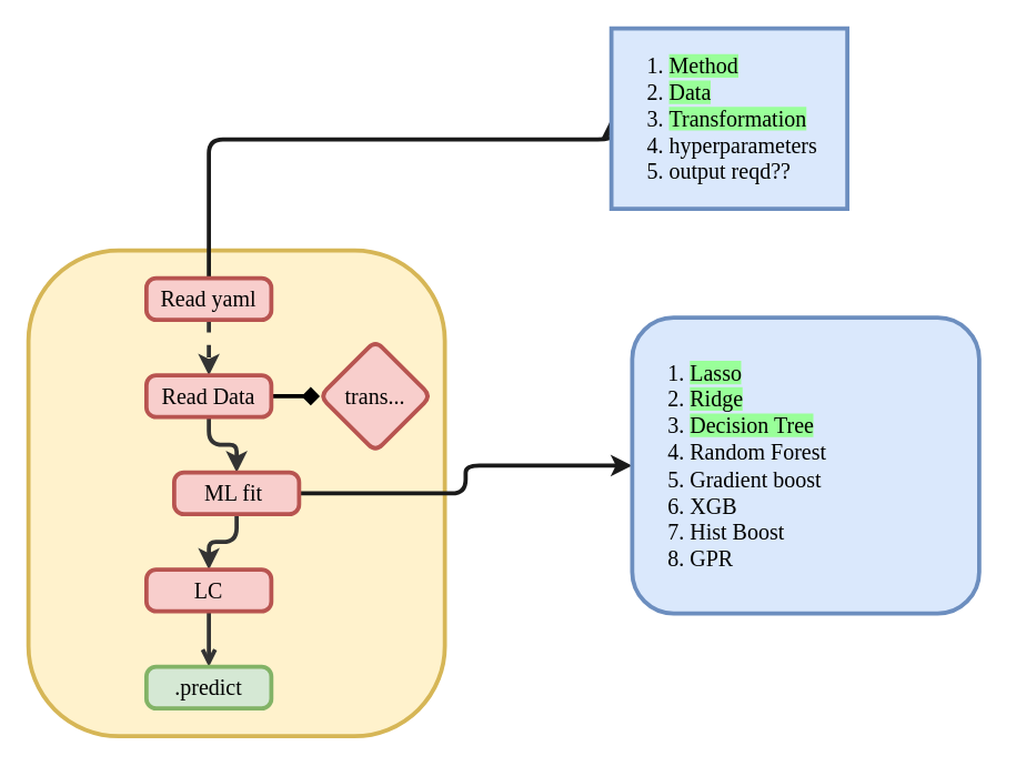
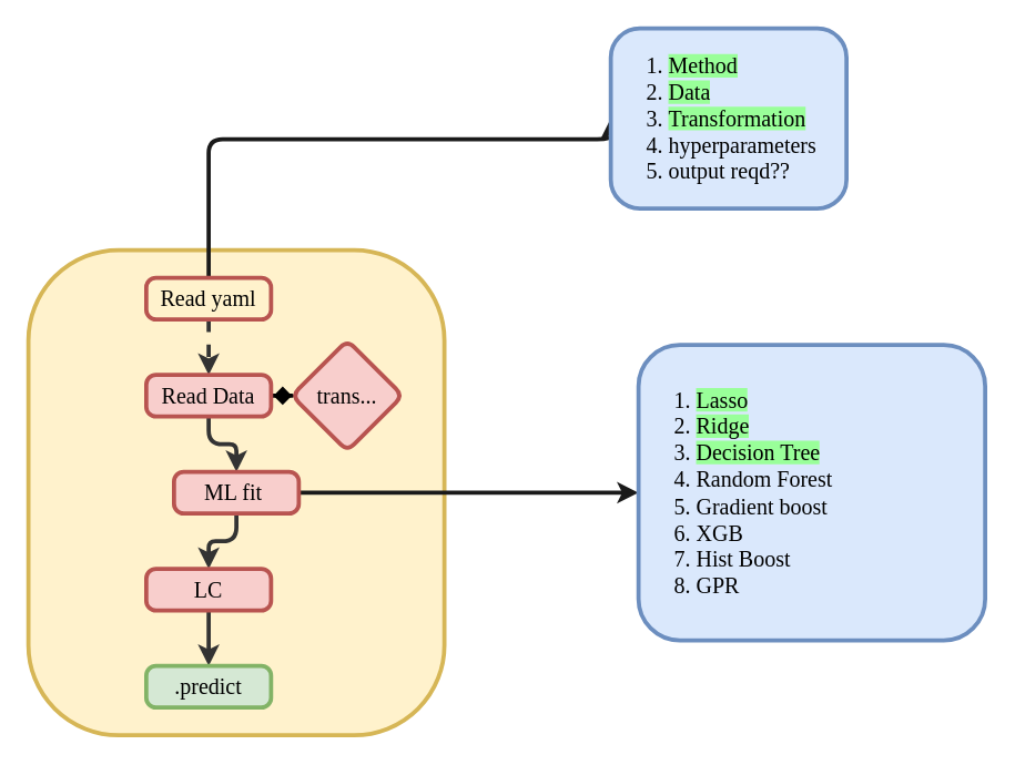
  <mxCell id="0" />
  <mxCell id="1" parent="0" />
  <mxCell id="2" value="" style="rounded=1;whiteSpace=wrap;html=1;absoluteArcSize=1;arcSize=130;strokeWidth=3;fillColor=#fff2cc;strokeColor=#d6b656;fontFamily=Times New Roman;fontSize=16;fontColor=#000000;" parent="1" vertex="1"><mxGeometry x="20" y="180" width="300" height="350" as="geometry" /></mxCell>
  <mxCell id="3" style="edgeStyle=orthogonalEdgeStyle;orthogonalLoop=1;jettySize=auto;html=1;entryX=0;entryY=0.5;entryDx=0;entryDy=0;fontFamily=Times New Roman;fontSize=16;rounded=1;strokeWidth=3;fontColor=#000000;strokeColor=#1A1A1A;" parent="1" source="5" target="6" edge="1"><mxGeometry relative="1" as="geometry"><Array as="points"><mxPoint x="150" y="100" /></Array></mxGeometry></mxCell>
  <mxCell id="4" value="" style="edgeStyle=orthogonalEdgeStyle;rounded=1;orthogonalLoop=1;jettySize=auto;html=1;fontFamily=Times New Roman;fontSize=16;strokeWidth=3;fontColor=#000000;strokeColor=#333333;dashed=1;" parent="1" source="5" target="9" edge="1"><mxGeometry relative="1" as="geometry" /></mxCell>
- <mxCell id="5" value="Read yaml" style="rounded=1;whiteSpace=wrap;html=1;absoluteArcSize=1;arcSize=14;strokeWidth=3;fillColor=#f8cecc;strokeColor=#b85450;fontFamily=Times New Roman;fontSize=16;fontColor=#000000;" parent="1" vertex="1"><mxGeometry x="105" y="200" width="90" height="30" as="geometry" /></mxCell>
- <mxCell id="6" value="&lt;ol&gt;&lt;li&gt;&lt;span style=&quot;background-color: rgb(153 , 255 , 153)&quot;&gt;Method&lt;/span&gt;&lt;/li&gt;&lt;li&gt;&lt;span style=&quot;background-color: rgb(153 , 255 , 153)&quot;&gt;Data&lt;/span&gt;&lt;/li&gt;&lt;li&gt;&lt;span style=&quot;background-color: rgb(153 , 255 , 153)&quot;&gt;Transformation&lt;/span&gt;&lt;/li&gt;&lt;li&gt;hyperparameters&lt;/li&gt;&lt;li&gt;output reqd??&amp;nbsp;&lt;/li&gt;&lt;/ol&gt;" style="whiteSpace=wrap;html=1;absoluteArcSize=1;arcSize=42;strokeWidth=3;fontFamily=Times New Roman;fontSize=16;fillColor=#dae8fc;strokeColor=#6c8ebf;align=left;fontColor=#000000;rounded=0;" parent="1" vertex="1"><mxGeometry x="440" y="20" width="170" height="130" as="geometry" /></mxCell>
+ <mxCell id="5" value="Read yaml" style="rounded=1;whiteSpace=wrap;html=1;absoluteArcSize=1;arcSize=14;strokeWidth=3;fillColor=#fff2cc;strokeColor=#b85450;fontFamily=Times New Roman;fontSize=16;fontColor=#000000;" parent="1" vertex="1"><mxGeometry x="105" y="200" width="90" height="30" as="geometry" /></mxCell>
+ <mxCell id="6" value="&lt;ol&gt;&lt;li&gt;&lt;span style=&quot;background-color: rgb(153 , 255 , 153)&quot;&gt;Method&lt;/span&gt;&lt;/li&gt;&lt;li&gt;&lt;span style=&quot;background-color: rgb(153 , 255 , 153)&quot;&gt;Data&lt;/span&gt;&lt;/li&gt;&lt;li&gt;&lt;span style=&quot;background-color: rgb(153 , 255 , 153)&quot;&gt;Transformation&lt;/span&gt;&lt;/li&gt;&lt;li&gt;hyperparameters&lt;/li&gt;&lt;li&gt;output reqd??&amp;nbsp;&lt;/li&gt;&lt;/ol&gt;" style="rounded=1;whiteSpace=wrap;html=1;absoluteArcSize=1;arcSize=42;strokeWidth=3;fontFamily=Times New Roman;fontSize=16;fillColor=#dae8fc;strokeColor=#6c8ebf;align=left;fontColor=#000000;" parent="1" vertex="1"><mxGeometry x="440" y="20" width="170" height="130" as="geometry" /></mxCell>
  <mxCell id="7" value="" style="edgeStyle=orthogonalEdgeStyle;rounded=1;orthogonalLoop=1;jettySize=auto;html=1;fontFamily=Times New Roman;fontSize=16;strokeWidth=3;fontColor=#000000;endArrow=diamond;" parent="1" source="9" target="10" edge="1"><mxGeometry relative="1" as="geometry" /></mxCell>
  <mxCell id="8" value="" style="edgeStyle=orthogonalEdgeStyle;rounded=1;orthogonalLoop=1;jettySize=auto;html=1;fontFamily=Times New Roman;fontSize=16;strokeWidth=3;fontColor=#000000;strokeColor=#333333;" parent="1" source="9" target="13" edge="1"><mxGeometry relative="1" as="geometry" /></mxCell>
  <mxCell id="9" value="Read Data" style="rounded=1;whiteSpace=wrap;html=1;absoluteArcSize=1;arcSize=14;strokeWidth=3;fillColor=#f8cecc;strokeColor=#b85450;fontFamily=Times New Roman;fontSize=16;fontColor=#000000;" parent="1" vertex="1"><mxGeometry x="105" y="270" width="90" height="30" as="geometry" /></mxCell>
- <mxCell id="10" value="trans..." style="rhombus;whiteSpace=wrap;html=1;rounded=1;fontFamily=Times New Roman;fontSize=16;strokeColor=#b85450;strokeWidth=3;fillColor=#f8cecc;arcSize=14;fontColor=#000000;" parent="1" vertex="1"><mxGeometry x="230" y="245" width="80" height="80" as="geometry" /></mxCell>
+ <mxCell id="10" value="trans..." style="rhombus;whiteSpace=wrap;html=1;rounded=1;fontFamily=Times New Roman;fontSize=16;strokeColor=#b85450;strokeWidth=3;fillColor=#f8cecc;arcSize=14;fontColor=#000000;" parent="1" vertex="1"><mxGeometry x="210" y="245" width="80" height="80" as="geometry" /></mxCell>
  <mxCell id="11" value="" style="edgeStyle=orthogonalEdgeStyle;rounded=1;orthogonalLoop=1;jettySize=auto;html=1;fontFamily=Times New Roman;fontSize=16;strokeWidth=3;fontColor=#000000;strokeColor=#333333;" parent="1" source="13" target="15" edge="1"><mxGeometry relative="1" as="geometry" /></mxCell>
  <mxCell id="12" value="" style="edgeStyle=orthogonalEdgeStyle;rounded=1;orthogonalLoop=1;jettySize=auto;html=1;fontFamily=Times New Roman;fontSize=16;strokeWidth=3;fontColor=#000000;strokeColor=#1A1A1A;" parent="1" source="13" target="17" edge="1"><mxGeometry relative="1" as="geometry" /></mxCell>
  <mxCell id="13" value="ML fit&amp;nbsp;" style="rounded=1;whiteSpace=wrap;html=1;absoluteArcSize=1;arcSize=14;strokeWidth=3;fillColor=#f8cecc;strokeColor=#b85450;fontFamily=Times New Roman;fontSize=16;fontColor=#000000;" parent="1" vertex="1"><mxGeometry x="125" y="340" width="90" height="30" as="geometry" /></mxCell>
- <mxCell id="14" value="" style="edgeStyle=orthogonalEdgeStyle;rounded=1;orthogonalLoop=1;jettySize=auto;html=1;fontFamily=Times New Roman;fontSize=16;strokeWidth=3;fontColor=#000000;strokeColor=#333333;endArrow=open;" parent="1" source="15" target="16" edge="1"><mxGeometry relative="1" as="geometry" /></mxCell>
+ <mxCell id="14" value="" style="edgeStyle=orthogonalEdgeStyle;rounded=1;orthogonalLoop=1;jettySize=auto;html=1;fontFamily=Times New Roman;fontSize=16;strokeWidth=3;fontColor=#000000;strokeColor=#333333;" parent="1" source="15" target="16" edge="1"><mxGeometry relative="1" as="geometry" /></mxCell>
  <mxCell id="15" value="LC" style="rounded=1;whiteSpace=wrap;html=1;absoluteArcSize=1;arcSize=14;strokeWidth=3;fillColor=#f8cecc;strokeColor=#b85450;fontFamily=Times New Roman;fontSize=16;fontColor=#000000;" parent="1" vertex="1"><mxGeometry x="105" y="410" width="90" height="30" as="geometry" /></mxCell>
  <mxCell id="16" value=".predict" style="rounded=1;whiteSpace=wrap;html=1;absoluteArcSize=1;arcSize=14;strokeWidth=3;fillColor=#d5e8d4;strokeColor=#82b366;fontFamily=Times New Roman;fontSize=16;fontColor=#000000;" parent="1" vertex="1"><mxGeometry x="105" y="480" width="90" height="30" as="geometry" /></mxCell>
- <mxCell id="17" value="&lt;ol&gt;&lt;li&gt;&lt;span style=&quot;background-color: rgb(153 , 255 , 153)&quot;&gt;Lasso&lt;/span&gt;&lt;/li&gt;&lt;li&gt;&lt;span style=&quot;background-color: rgb(153 , 255 , 153)&quot;&gt;Ridge&lt;/span&gt;&lt;/li&gt;&lt;li&gt;&lt;span style=&quot;background-color: rgb(153 , 255 , 153)&quot;&gt;Decision Tree&lt;/span&gt;&lt;/li&gt;&lt;li&gt;Random Forest&lt;/li&gt;&lt;li&gt;Gradient boost&lt;/li&gt;&lt;li&gt;XGB&lt;/li&gt;&lt;li&gt;Hist Boost&lt;/li&gt;&lt;li&gt;GPR&lt;/li&gt;&lt;/ol&gt;" style="whiteSpace=wrap;html=1;rounded=1;fontFamily=Times New Roman;fontSize=16;strokeColor=#6c8ebf;strokeWidth=3;fillColor=#dae8fc;arcSize=14;align=left;fontColor=#000000;" parent="1" vertex="1"><mxGeometry x="455" y="228.43" width="250" height="213.13" as="geometry" /></mxCell>
+ <mxCell id="17" value="&lt;ol&gt;&lt;li&gt;&lt;span style=&quot;background-color: rgb(153 , 255 , 153)&quot;&gt;Lasso&lt;/span&gt;&lt;/li&gt;&lt;li&gt;&lt;span style=&quot;background-color: rgb(153 , 255 , 153)&quot;&gt;Ridge&lt;/span&gt;&lt;/li&gt;&lt;li&gt;&lt;span style=&quot;background-color: rgb(153 , 255 , 153)&quot;&gt;Decision Tree&lt;/span&gt;&lt;/li&gt;&lt;li&gt;Random Forest&lt;/li&gt;&lt;li&gt;Gradient boost&lt;/li&gt;&lt;li&gt;XGB&lt;/li&gt;&lt;li&gt;Hist Boost&lt;/li&gt;&lt;li&gt;GPR&lt;/li&gt;&lt;/ol&gt;" style="whiteSpace=wrap;html=1;rounded=1;fontFamily=Times New Roman;fontSize=16;strokeColor=#6c8ebf;strokeWidth=3;fillColor=#dae8fc;arcSize=14;align=left;fontColor=#000000;" parent="1" vertex="1"><mxGeometry x="460" y="248.43" width="250" height="213.13" as="geometry" /></mxCell>
